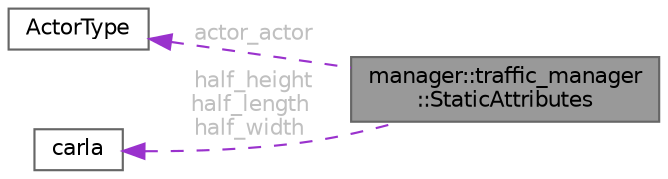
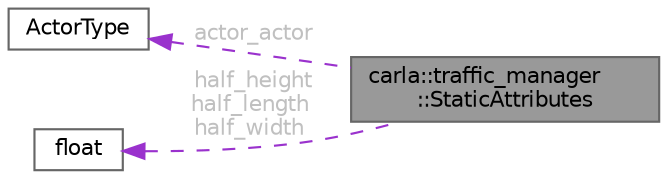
  digraph {
    rankdir=LR
    node [color=gray40 fillcolor=white fontname=Helvetica fontsize=10 shape=box style=filled]
    edge [color=darkorchid3 dir=back fontcolor=grey fontname=Helvetica fontsize=10 labelfontname=Helvetica labelfontsize=10 style=dashed]
-   n1 [fillcolor=grey60 fontcolor=black height=0.2 label="manager::traffic_manager\l::StaticAttributes" width=0.4]
+   n1 [fillcolor=grey60 fontcolor=black height=0.2 label="carla::traffic_manager\l::StaticAttributes" width=0.4]
    n2 [height=0.2 label=ActorType width=0.4]
-   n3 [height=0.2 label=carla width=0.4]
+   n3 [height=0.2 label=float width=0.4]
    n2 -> n1 [label=" actor_actor"]
    n3 -> n1 [label=" half_height\nhalf_length\nhalf_width"]
  }
